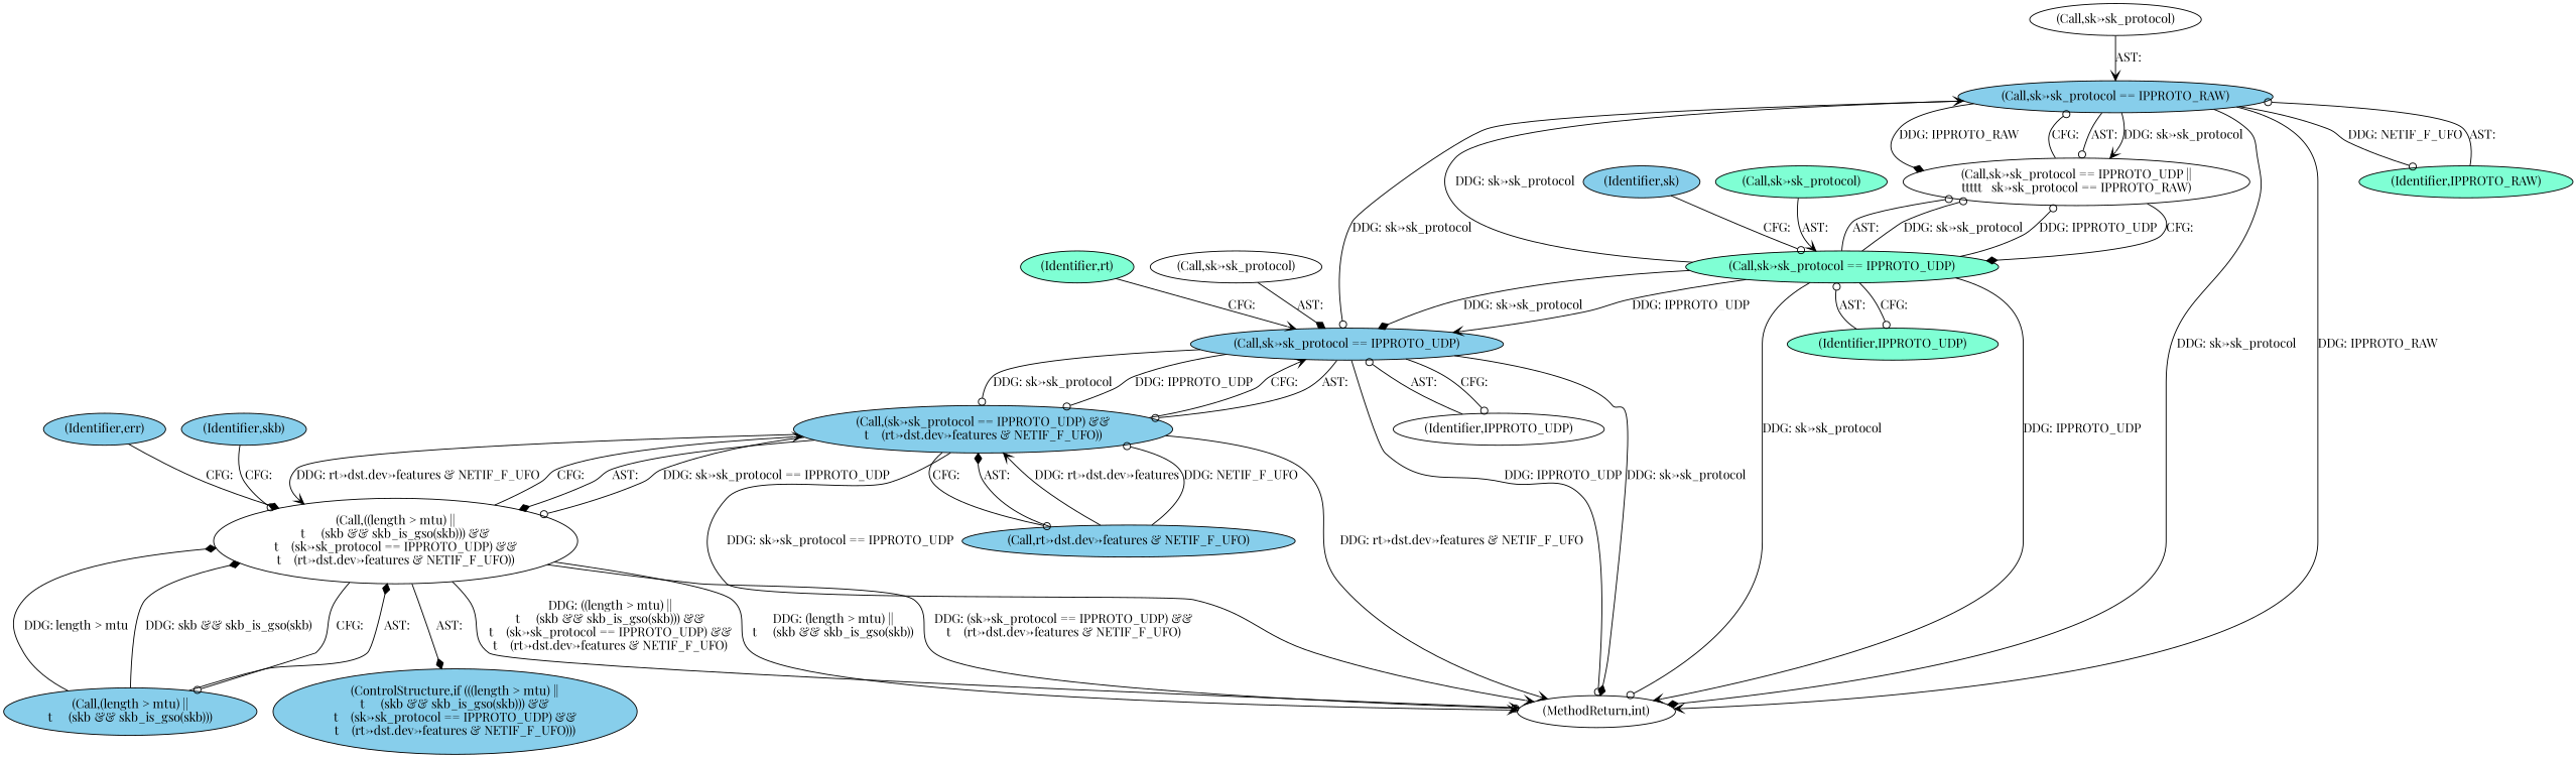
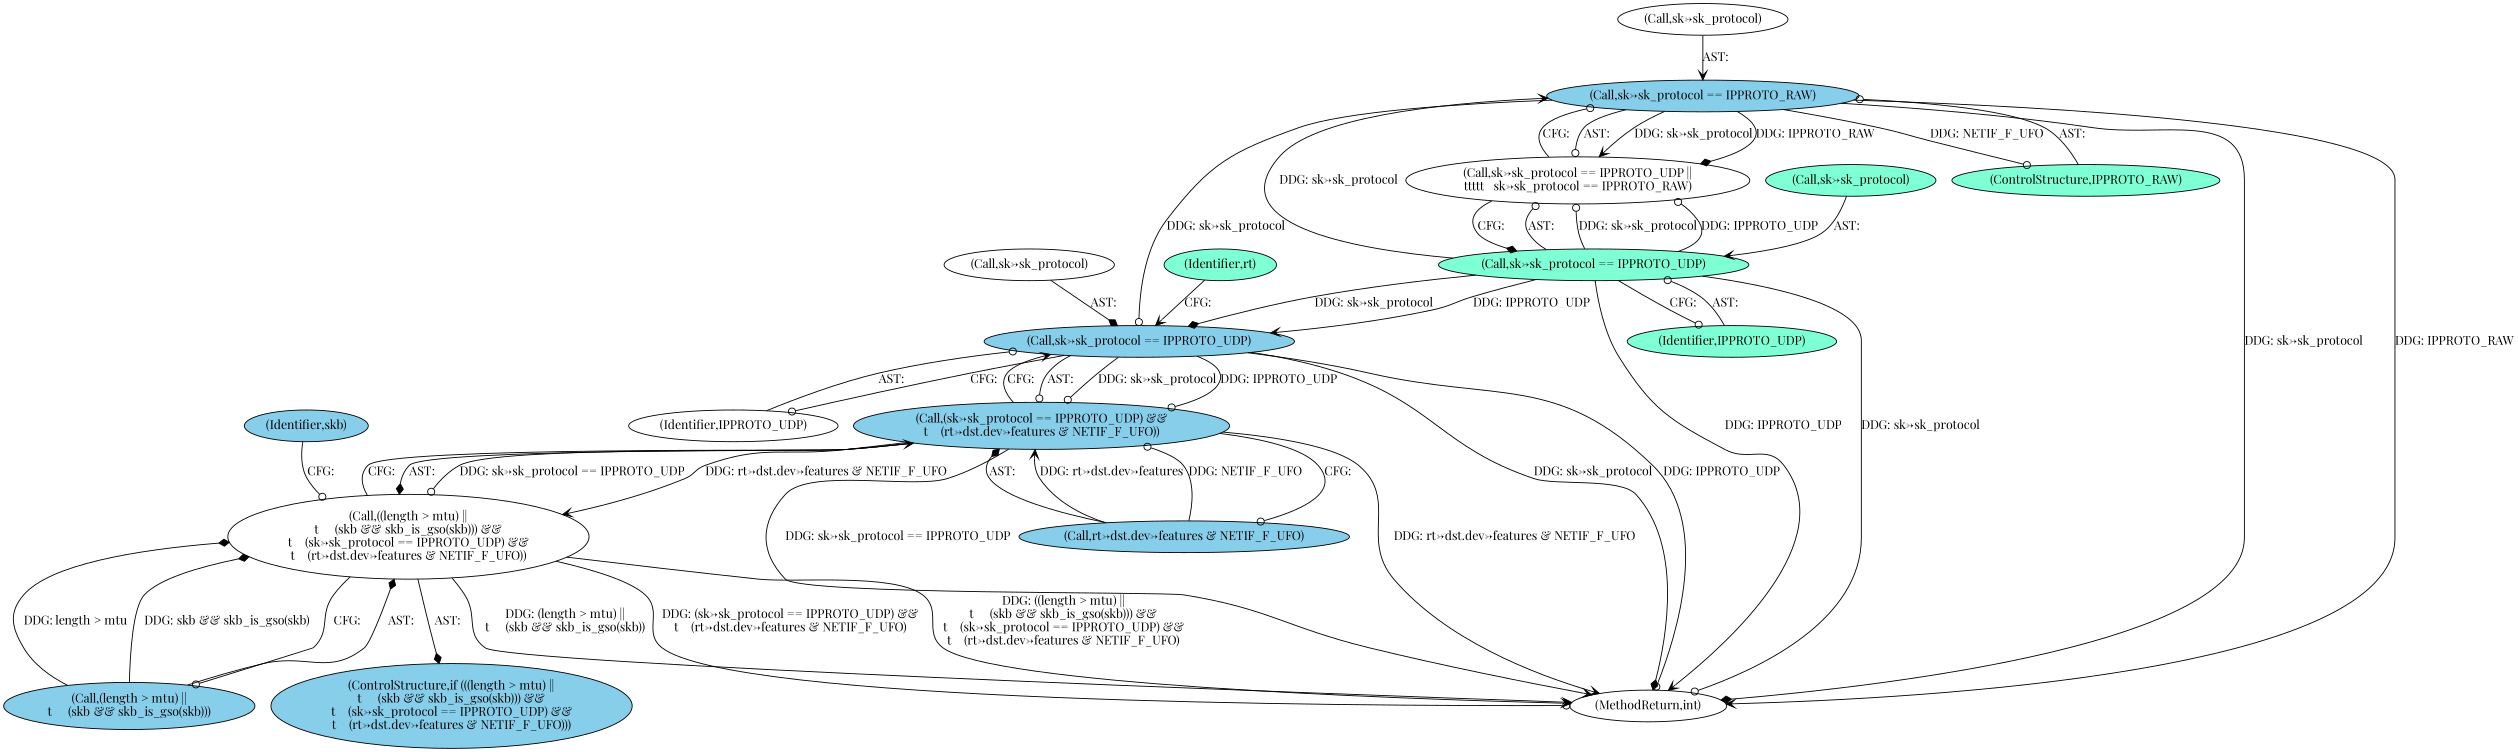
  digraph {
    fontname="Playfair Display"
    node [fillcolor=skyblue fontname="Playfair Display" style=filled]
    edge [arrowhead=odot fontname="Playfair Display"]
    n1 [label="(Call,sk->sk_protocol == IPPROTO_UDP)"]
    n2 [label="(Call,(sk->sk_protocol == IPPROTO_UDP) &&\n\t    (rt->dst.dev->features & NETIF_F_UFO))"]
    n3 [fillcolor=white label="(MethodReturn,int)"]
    n4 [fillcolor=white label="(Identifier,IPPROTO_UDP)"]
    n5 [fillcolor=white label="(Call,((length > mtu) ||\n\t     (skb && skb_is_gso(skb))) &&\n\t    (sk->sk_protocol == IPPROTO_UDP) &&\n\t    (rt->dst.dev->features & NETIF_F_UFO))"]
    n6 [label="(Call,rt->dst.dev->features & NETIF_F_UFO)"]
    n7 [label="(Call,sk->sk_protocol == IPPROTO_RAW)"]
-   n8 [fillcolor=aquamarine label="(Identifier,IPPROTO_RAW)"]
+   n8 [fillcolor=aquamarine label="(ControlStructure,IPPROTO_RAW)"]
    n9 [fillcolor=white label="(Call,sk->sk_protocol == IPPROTO_UDP ||\n\t\t\t\t\t   sk->sk_protocol == IPPROTO_RAW)"]
    n10 [fillcolor=aquamarine label="(Call,sk->sk_protocol == IPPROTO_UDP)"]
    n11 [fillcolor=aquamarine label="(Identifier,IPPROTO_UDP)"]
    n12 [label="(Call,(length > mtu) ||\n\t     (skb && skb_is_gso(skb)))"]
    n13 [label="(ControlStructure,if (((length > mtu) ||\n\t     (skb && skb_is_gso(skb))) &&\n\t    (sk->sk_protocol == IPPROTO_UDP) &&\n\t    (rt->dst.dev->features & NETIF_F_UFO)))"]
-   n14 [label="(Identifier,err)"]
-   n15 [label="(Identifier,sk)"]
    n16 [label="(Identifier,skb)"]
    n17 [fillcolor=aquamarine label="(Identifier,rt)"]
    n18 [fillcolor=aquamarine label="(Call,sk->sk_protocol)"]
    n19 [fillcolor=white label="(Call,sk->sk_protocol)"]
    n20 [fillcolor=white label="(Call,sk->sk_protocol)"]
    n1 -> n2 [label="AST: "]
    n1 -> n2 [label="DDG: sk->sk_protocol"]
    n1 -> n2 [label="DDG: IPPROTO_UDP"]
    n1 -> n3 [arrowhead=diamond label="DDG: sk->sk_protocol"]
    n1 -> n3 [label="DDG: IPPROTO_UDP"]
    n1 -> n4 [label="CFG: "]
    n2 -> n1 [arrowhead=vee label="CFG: "]
    n2 -> n3 [arrowhead=vee label="DDG: sk->sk_protocol == IPPROTO_UDP"]
    n2 -> n3 [arrowhead=vee label="DDG: rt->dst.dev->features & NETIF_F_UFO"]
    n2 -> n5 [arrowhead=diamond label="AST: "]
    n2 -> n5 [label="DDG: sk->sk_protocol == IPPROTO_UDP"]
    n2 -> n5 [arrowhead=vee label="DDG: rt->dst.dev->features & NETIF_F_UFO"]
    n2 -> n6 [label="CFG: "]
    n4 -> n1 [label="AST: "]
    n5 -> n2 [arrowhead=vee label="CFG: "]
    n5 -> n3 [arrowhead=vee label="DDG: ((length > mtu) ||\n\t     (skb && skb_is_gso(skb))) &&\n\t    (sk->sk_protocol == IPPROTO_UDP) &&\n\t    (rt->dst.dev->features & NETIF_F_UFO)"]
    n5 -> n3 [arrowhead=vee label="DDG: (length > mtu) ||\n\t     (skb && skb_is_gso(skb))"]
    n5 -> n3 [label="DDG: (sk->sk_protocol == IPPROTO_UDP) &&\n\t    (rt->dst.dev->features & NETIF_F_UFO)"]
    n5 -> n12 [label="CFG: "]
    n5 -> n13 [arrowhead=diamond label="AST: "]
    n6 -> n2 [arrowhead=diamond label="AST: "]
    n6 -> n2 [arrowhead=vee label="DDG: rt->dst.dev->features"]
    n6 -> n2 [label="DDG: NETIF_F_UFO"]
    n7 -> n1 [label="DDG: sk->sk_protocol"]
    n7 -> n3 [arrowhead=diamond label="DDG: sk->sk_protocol"]
    n7 -> n3 [arrowhead=vee label="DDG: IPPROTO_RAW"]
    n7 -> n8 [label="DDG: NETIF_F_UFO"]
    n7 -> n9 [label="AST: "]
    n7 -> n9 [arrowhead=vee label="DDG: sk->sk_protocol"]
    n7 -> n9 [arrowhead=diamond label="DDG: IPPROTO_RAW"]
    n8 -> n7 [label="AST: "]
    n9 -> n7 [label="CFG: "]
    n9 -> n10 [arrowhead=diamond label="CFG: "]
    n10 -> n1 [arrowhead=diamond label="DDG: sk->sk_protocol"]
    n10 -> n1 [arrowhead=vee label="DDG: IPPROTO_UDP"]
    n10 -> n3 [arrowhead=vee label="DDG: IPPROTO_UDP"]
    n10 -> n3 [label="DDG: sk->sk_protocol"]
    n10 -> n7 [arrowhead=vee label="DDG: sk->sk_protocol"]
    n10 -> n9 [label="AST: "]
    n10 -> n9 [label="DDG: sk->sk_protocol"]
    n10 -> n9 [label="DDG: IPPROTO_UDP"]
    n10 -> n11 [label="CFG: "]
    n11 -> n10 [label="AST: "]
    n12 -> n5 [arrowhead=diamond label="AST: "]
    n12 -> n5 [arrowhead=diamond label="DDG: length > mtu"]
    n12 -> n5 [arrowhead=diamond label="DDG: skb && skb_is_gso(skb)"]
-   n14 -> n5 [arrowhead=diamond label="CFG: "]
-   n15 -> n10 [label="CFG: "]
    n16 -> n5 [label="CFG: "]
    n17 -> n1 [arrowhead=vee label="CFG: "]
    n18 -> n10 [arrowhead=vee label="AST: "]
    n19 -> n7 [arrowhead=vee label="AST: "]
    n20 -> n1 [arrowhead=diamond label="AST: "]
  }
